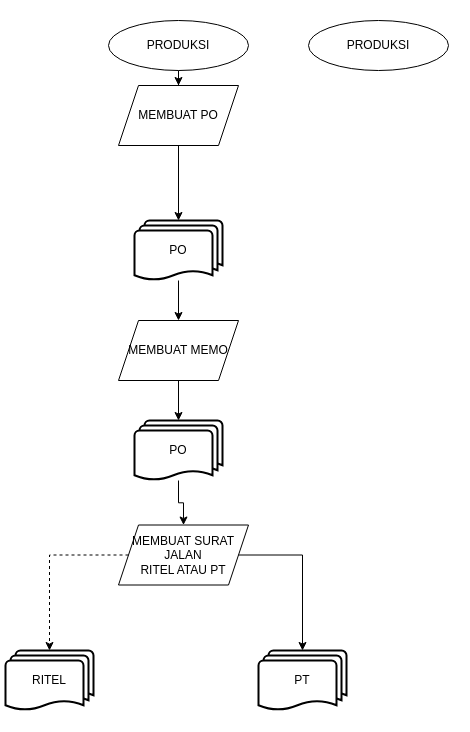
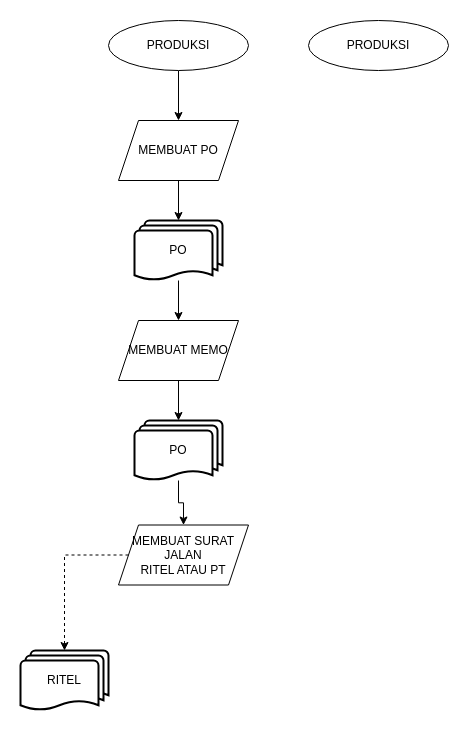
  <mxCell id="0" />
  <mxCell id="1" parent="0" />
  <mxCell id="2" style="edgeStyle=orthogonalEdgeStyle;rounded=0;orthogonalLoop=1;jettySize=auto;html=1;" edge="1" parent="1" source="3" target="4"><mxGeometry relative="1" as="geometry" /></mxCell>
  <mxCell id="3" value="&lt;font style=&quot;vertical-align: inherit;&quot;&gt;&lt;font style=&quot;vertical-align: inherit;&quot;&gt;&lt;font style=&quot;vertical-align: inherit;&quot;&gt;&lt;font style=&quot;vertical-align: inherit;&quot;&gt;PRODUKSI&lt;/font&gt;&lt;/font&gt;&lt;br&gt;&lt;/font&gt;&lt;/font&gt;" style="ellipse;whiteSpace=wrap;html=1;" vertex="1" parent="1"><mxGeometry x="108" y="20" width="140" height="50" as="geometry" /></mxCell>
- <mxCell id="4" value="&lt;font style=&quot;vertical-align: inherit;&quot;&gt;&lt;font style=&quot;vertical-align: inherit;&quot;&gt;MEMBUAT PO&lt;br&gt;&lt;/font&gt;&lt;/font&gt;" style="shape=parallelogram;perimeter=parallelogramPerimeter;whiteSpace=wrap;html=1;fixedSize=1;" vertex="1" parent="1"><mxGeometry x="118" y="85" width="120" height="60" as="geometry" /></mxCell>
+ <mxCell id="4" value="&lt;font style=&quot;vertical-align: inherit;&quot;&gt;&lt;font style=&quot;vertical-align: inherit;&quot;&gt;MEMBUAT PO&lt;br&gt;&lt;/font&gt;&lt;/font&gt;" style="shape=parallelogram;perimeter=parallelogramPerimeter;whiteSpace=wrap;html=1;fixedSize=1;" vertex="1" parent="1"><mxGeometry x="118" y="120" width="120" height="60" as="geometry" /></mxCell>
  <mxCell id="5" style="edgeStyle=orthogonalEdgeStyle;rounded=0;orthogonalLoop=1;jettySize=auto;html=1;" edge="1" parent="1" source="6" target="8"><mxGeometry relative="1" as="geometry" /></mxCell>
  <mxCell id="6" value="&lt;font style=&quot;vertical-align: inherit;&quot;&gt;&lt;font style=&quot;vertical-align: inherit;&quot;&gt;PO&lt;/font&gt;&lt;/font&gt;" style="strokeWidth=2;html=1;shape=mxgraph.flowchart.multi-document;whiteSpace=wrap;" vertex="1" parent="1"><mxGeometry x="134" y="220" width="88" height="60" as="geometry" /></mxCell>
  <mxCell id="7" style="edgeStyle=orthogonalEdgeStyle;rounded=0;orthogonalLoop=1;jettySize=auto;html=1;entryX=0.5;entryY=0;entryDx=0;entryDy=0;entryPerimeter=0;" edge="1" parent="1" source="4" target="6"><mxGeometry relative="1" as="geometry" /></mxCell>
  <mxCell id="8" value="&lt;font style=&quot;vertical-align: inherit;&quot;&gt;&lt;font style=&quot;vertical-align: inherit;&quot;&gt;&lt;font style=&quot;vertical-align: inherit;&quot;&gt;&lt;font style=&quot;vertical-align: inherit;&quot;&gt;MEMBUAT MEMO&lt;/font&gt;&lt;/font&gt;&lt;br&gt;&lt;/font&gt;&lt;/font&gt;" style="shape=parallelogram;perimeter=parallelogramPerimeter;whiteSpace=wrap;html=1;fixedSize=1;" vertex="1" parent="1"><mxGeometry x="118" y="320" width="120" height="60" as="geometry" /></mxCell>
  <mxCell id="9" style="edgeStyle=orthogonalEdgeStyle;rounded=0;orthogonalLoop=1;jettySize=auto;html=1;" edge="1" parent="1" source="10" target="12"><mxGeometry relative="1" as="geometry" /></mxCell>
  <mxCell id="10" value="&lt;font style=&quot;vertical-align: inherit;&quot;&gt;&lt;font style=&quot;vertical-align: inherit;&quot;&gt;PO&lt;/font&gt;&lt;/font&gt;" style="strokeWidth=2;html=1;shape=mxgraph.flowchart.multi-document;whiteSpace=wrap;" vertex="1" parent="1"><mxGeometry x="134" y="420" width="88" height="60" as="geometry" /></mxCell>
  <mxCell id="11" style="edgeStyle=orthogonalEdgeStyle;rounded=0;orthogonalLoop=1;jettySize=auto;html=1;entryX=0.5;entryY=0;entryDx=0;entryDy=0;entryPerimeter=0;" edge="1" parent="1" source="8" target="10"><mxGeometry relative="1" as="geometry" /></mxCell>
  <mxCell id="12" value="&lt;font style=&quot;vertical-align: inherit;&quot;&gt;&lt;font style=&quot;vertical-align: inherit;&quot;&gt;&lt;font style=&quot;vertical-align: inherit;&quot;&gt;&lt;font style=&quot;vertical-align: inherit;&quot;&gt;&lt;font style=&quot;vertical-align: inherit;&quot;&gt;&lt;font style=&quot;vertical-align: inherit;&quot;&gt;&lt;font style=&quot;vertical-align: inherit;&quot;&gt;&lt;font style=&quot;vertical-align: inherit;&quot;&gt;MEMBUAT SURAT JALAN&lt;br&gt;&lt;/font&gt;&lt;/font&gt;&lt;/font&gt;&lt;/font&gt;&lt;/font&gt;&lt;/font&gt;&lt;font style=&quot;vertical-align: inherit;&quot;&gt;&lt;font style=&quot;vertical-align: inherit;&quot;&gt;RITEL ATAU PT&lt;/font&gt;&lt;/font&gt;&lt;br&gt;&lt;/font&gt;&lt;/font&gt;" style="shape=parallelogram;perimeter=parallelogramPerimeter;whiteSpace=wrap;html=1;fixedSize=1;" vertex="1" parent="1"><mxGeometry x="118" y="524.5" width="130" height="60" as="geometry" /></mxCell>
- <mxCell id="13" value="&lt;font style=&quot;vertical-align: inherit;&quot;&gt;&lt;font style=&quot;vertical-align: inherit;&quot;&gt;&lt;font style=&quot;vertical-align: inherit;&quot;&gt;&lt;font style=&quot;vertical-align: inherit;&quot;&gt;&lt;font style=&quot;vertical-align: inherit;&quot;&gt;&lt;font style=&quot;vertical-align: inherit;&quot;&gt;PT&lt;/font&gt;&lt;/font&gt;&lt;/font&gt;&lt;/font&gt;&lt;/font&gt;&lt;/font&gt;" style="strokeWidth=2;html=1;shape=mxgraph.flowchart.multi-document;whiteSpace=wrap;" vertex="1" parent="1"><mxGeometry x="258" y="650" width="88" height="60" as="geometry" /></mxCell>
- <mxCell id="14" value="&lt;font style=&quot;vertical-align: inherit;&quot;&gt;&lt;font style=&quot;vertical-align: inherit;&quot;&gt;RITEL&lt;/font&gt;&lt;/font&gt;" style="strokeWidth=2;html=1;shape=mxgraph.flowchart.multi-document;whiteSpace=wrap;" vertex="1" parent="1"><mxGeometry x="5" y="650" width="88" height="60" as="geometry" /></mxCell>
+ <mxCell id="14" value="&lt;font style=&quot;vertical-align: inherit;&quot;&gt;&lt;font style=&quot;vertical-align: inherit;&quot;&gt;RITEL&lt;/font&gt;&lt;/font&gt;" style="strokeWidth=2;html=1;shape=mxgraph.flowchart.multi-document;whiteSpace=wrap;" vertex="1" parent="1"><mxGeometry x="20" y="650" width="88" height="60" as="geometry" /></mxCell>
  <mxCell id="15" style="edgeStyle=orthogonalEdgeStyle;rounded=0;orthogonalLoop=1;jettySize=auto;html=1;entryX=0.5;entryY=0;entryDx=0;entryDy=0;entryPerimeter=0;dashed=1;" edge="1" parent="1" source="12" target="14"><mxGeometry relative="1" as="geometry" /></mxCell>
- <mxCell id="16" style="edgeStyle=orthogonalEdgeStyle;rounded=0;orthogonalLoop=1;jettySize=auto;html=1;entryX=0.5;entryY=0;entryDx=0;entryDy=0;entryPerimeter=0;" edge="1" parent="1" source="12" target="13"><mxGeometry relative="1" as="geometry" /></mxCell>
  <mxCell id="17" value="&lt;font style=&quot;vertical-align: inherit;&quot;&gt;&lt;font style=&quot;vertical-align: inherit;&quot;&gt;&lt;font style=&quot;vertical-align: inherit;&quot;&gt;&lt;font style=&quot;vertical-align: inherit;&quot;&gt;PRODUKSI&lt;/font&gt;&lt;/font&gt;&lt;br&gt;&lt;/font&gt;&lt;/font&gt;" style="ellipse;whiteSpace=wrap;html=1;" vertex="1" parent="1"><mxGeometry x="308" y="20" width="140" height="50" as="geometry" /></mxCell>
